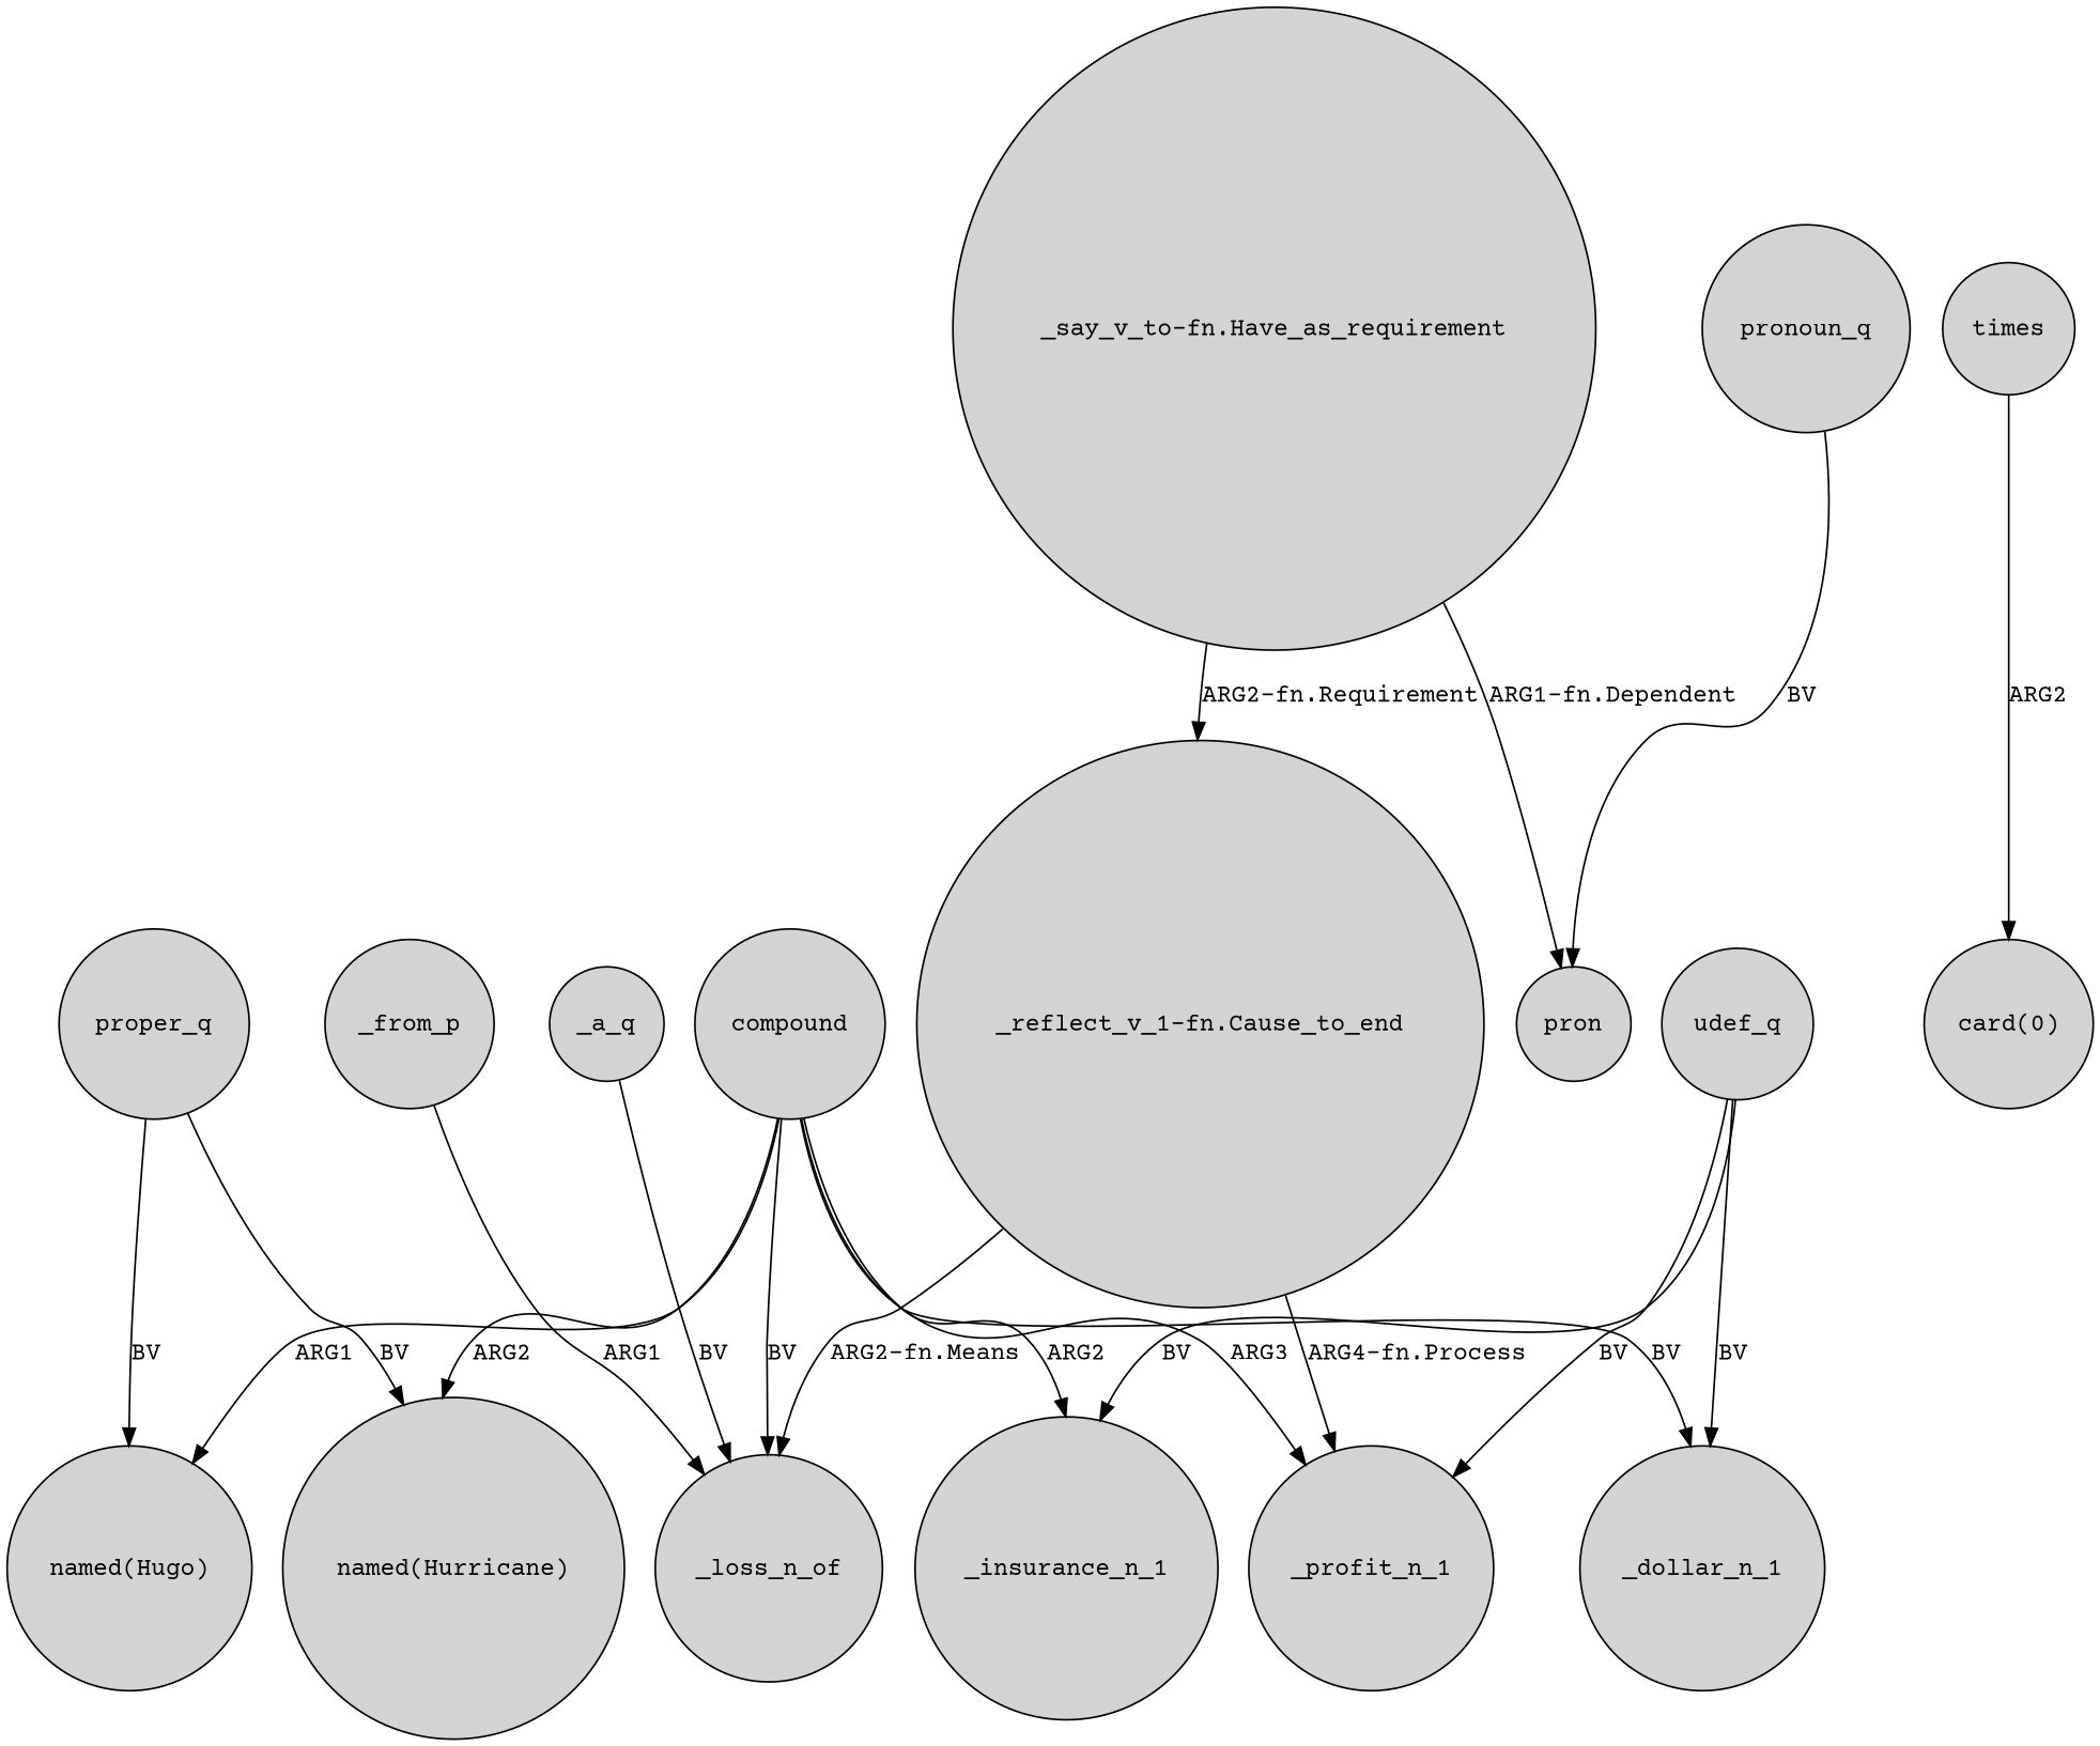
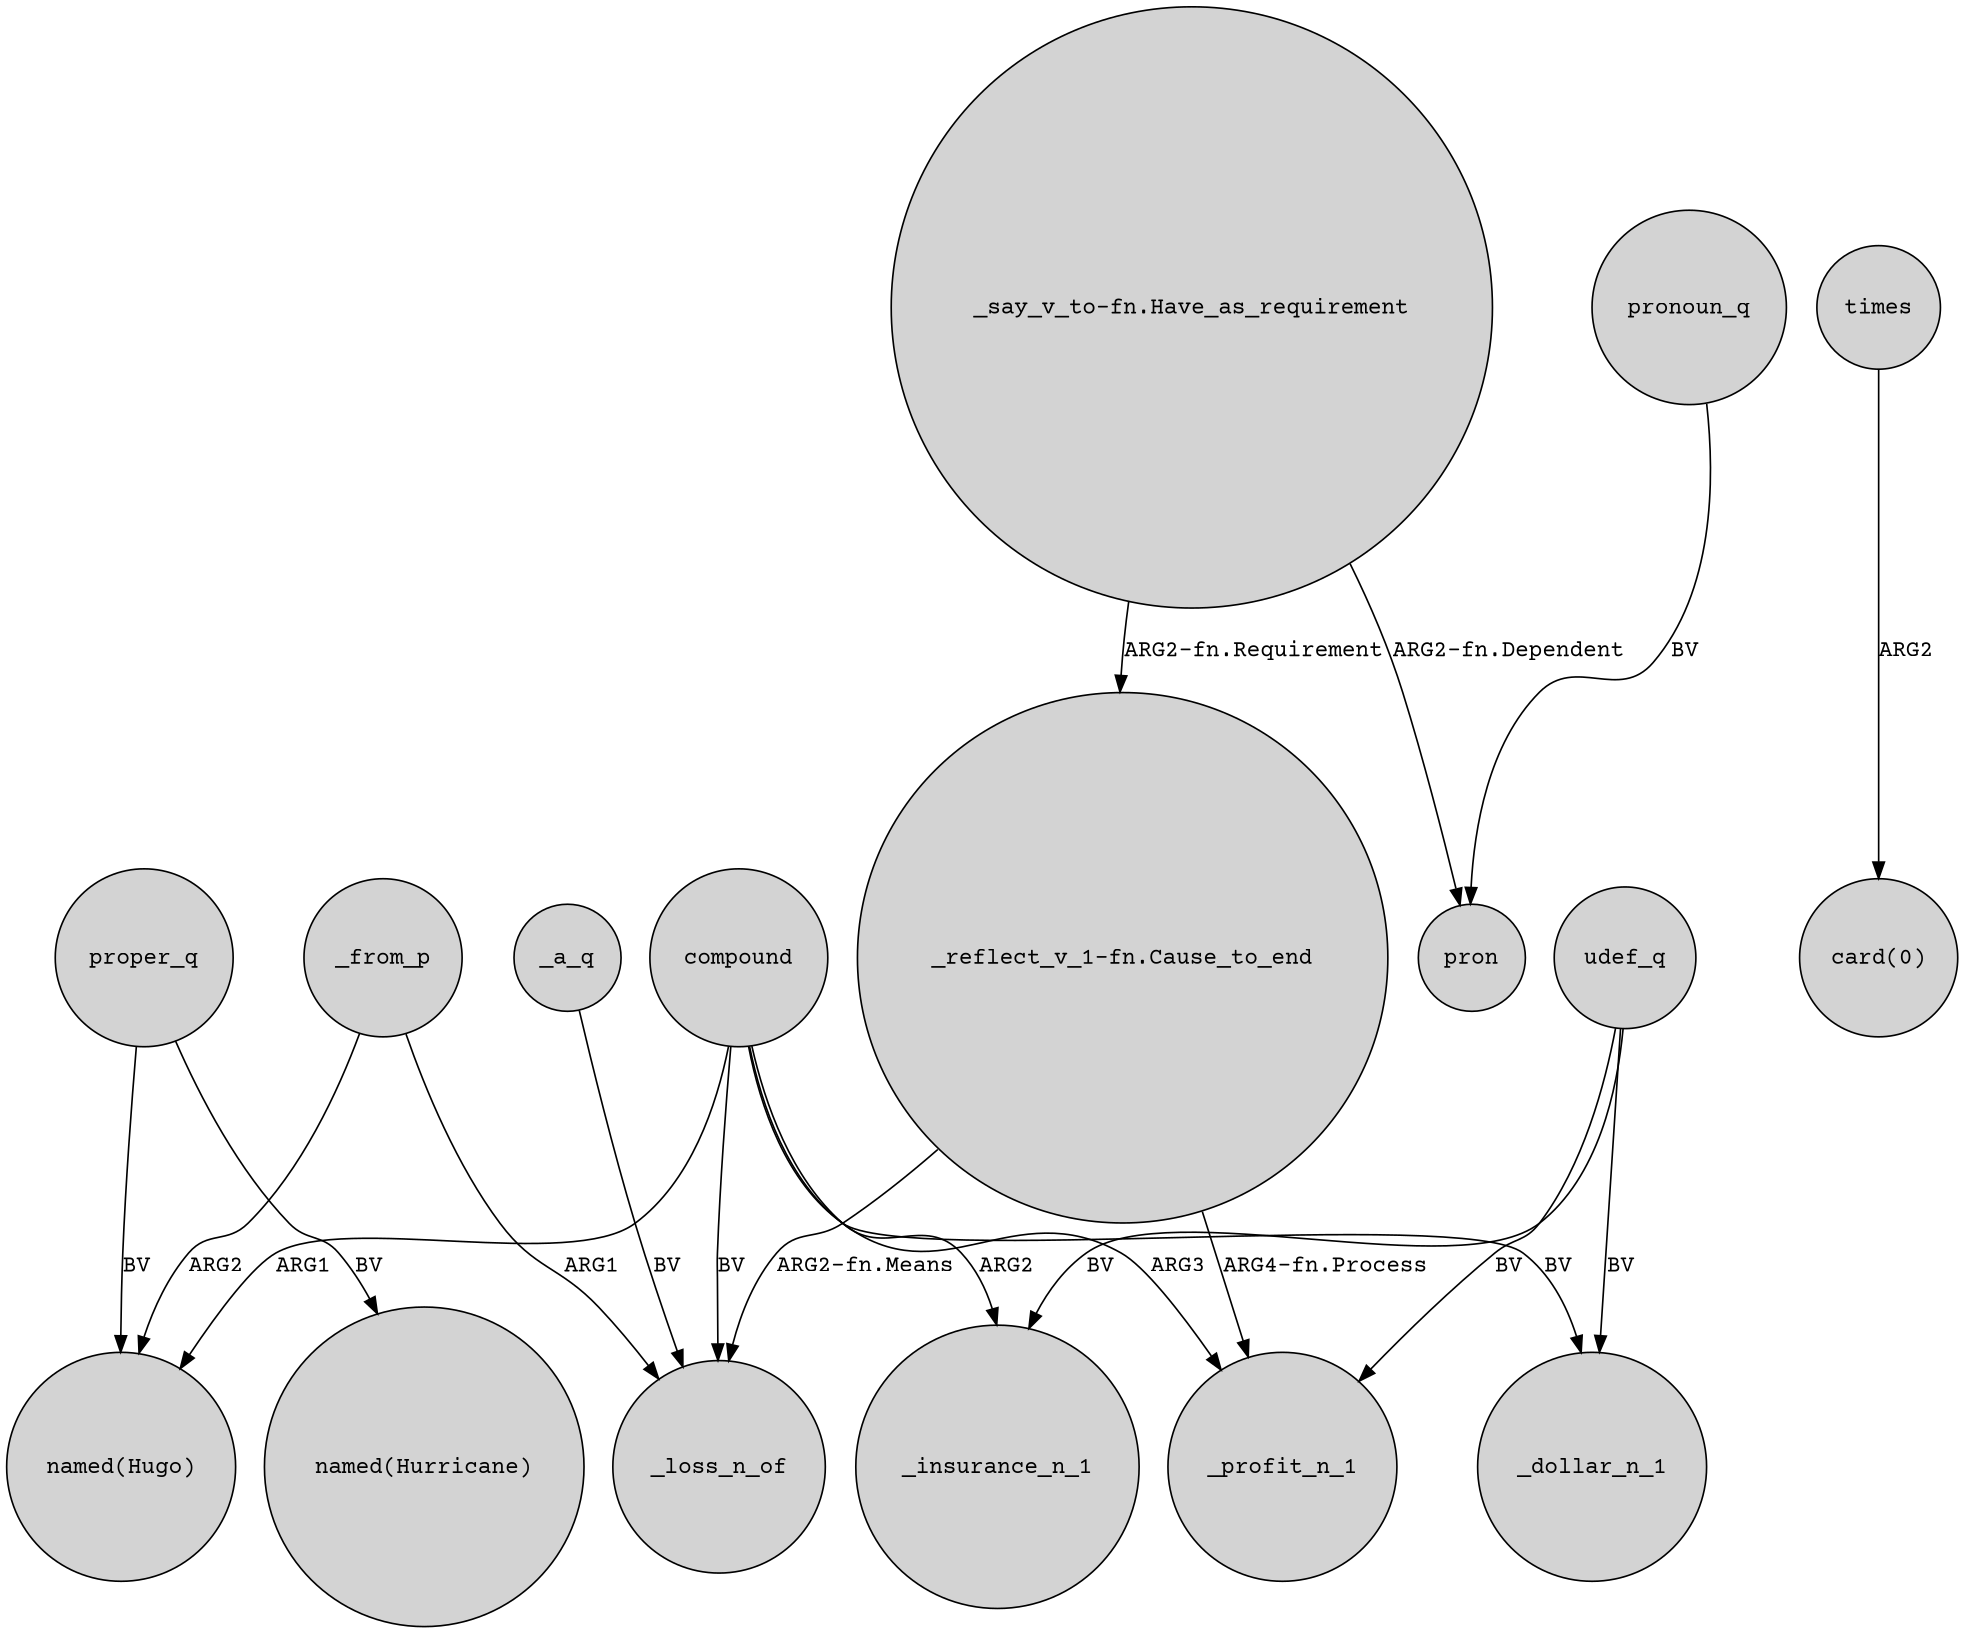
  digraph {
    fontname="Courier Prime"
    node [fontname="Courier Prime" shape=circle style=filled]
    edge [fontname="Courier Prime"]
    compound
    "named(Hurricane)"
    _loss_n_of
    _insurance_n_1
    "named(Hugo)"
    _profit_n_1
    _dollar_n_1
    _a_q
    udef_q
    "_say_v_to-fn.Have_as_requirement"
    "_reflect_v_1-fn.Cause_to_end"
    pron
    n13 [label="card(0)"]
    times
    proper_q
    _from_p
    pronoun_q
-   compound -> "named(Hurricane)" [label=ARG2]
    compound -> _loss_n_of [label=BV]
    compound -> _insurance_n_1 [label=ARG2]
    compound -> "named(Hugo)" [label=ARG1]
    compound -> _profit_n_1 [label=ARG3]
    compound -> _dollar_n_1 [label=BV]
    _a_q -> _loss_n_of [label=BV]
    udef_q -> _insurance_n_1 [label=BV]
    udef_q -> _profit_n_1 [label=BV]
    udef_q -> _dollar_n_1 [label=BV]
    "_say_v_to-fn.Have_as_requirement" -> "_reflect_v_1-fn.Cause_to_end" [label="ARG2-fn.Requirement"]
-   "_say_v_to-fn.Have_as_requirement" -> pron [label="ARG1-fn.Dependent"]
+   "_say_v_to-fn.Have_as_requirement" -> pron [label="ARG2-fn.Dependent"]
    "_reflect_v_1-fn.Cause_to_end" -> _loss_n_of [label="ARG2-fn.Means"]
    "_reflect_v_1-fn.Cause_to_end" -> _profit_n_1 [label="ARG4-fn.Process"]
    times -> n13 [label=ARG2]
    proper_q -> "named(Hurricane)" [label=BV]
    proper_q -> "named(Hugo)" [label=BV]
    _from_p -> _loss_n_of [label=ARG1]
+   _from_p -> "named(Hugo)" [label=ARG2]
    pronoun_q -> pron [label=BV]
  }
